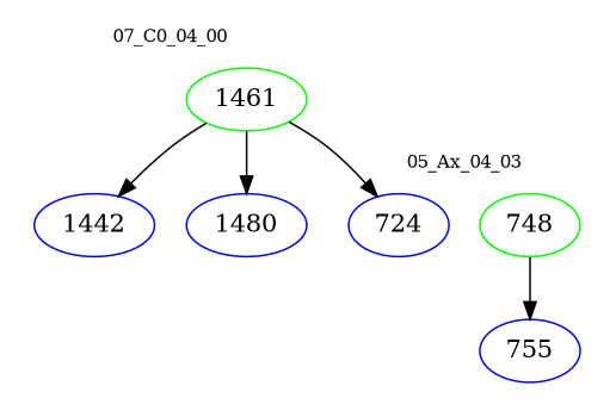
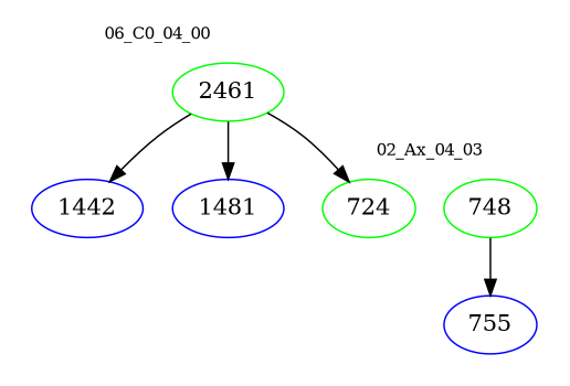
  digraph {
    node [color=green]
    edge [color=black]
    n1 [label=748]
-   n2 [color=blue label=724]
+   n2 [label=724]
    n3 [color=blue label=755]
-   n4 [label=1461]
+   n4 [label=2461]
    n5 [color=blue label=1442]
-   n6 [color=blue label=1480]
+   n6 [color=blue label=1481]
    subgraph cluster_1 {
      color=white
      fontsize=10
-     label="05_Ax_04_03"
+     label="02_Ax_04_03"
      n1
      n2
      n3
    }
    subgraph cluster_2 {
      color=white
      fontsize=10
-     label="07_C0_04_00"
+     label="06_C0_04_00"
      n4
      n5
      n6
    }
    n1 -> n3
    n4 -> n2
    n4 -> n5
    n4 -> n6
  }
